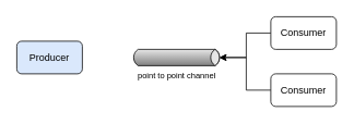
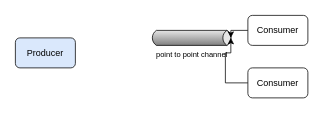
  <mxCell id="0" />
  <mxCell id="1" parent="0" />
  <mxCell id="2" value="Producer" style="rounded=1;whiteSpace=wrap;html=1;fillColor=#dae8fc;" parent="1" vertex="1"><mxGeometry x="20" y="50" width="80" height="40" as="geometry" /></mxCell>
- <mxCell id="3" value="&lt;font style=&quot;font-size: 10px&quot;&gt;point to point channel&lt;/font&gt;" style="strokeWidth=1;outlineConnect=0;dashed=0;align=center;html=1;fontSize=8;shape=mxgraph.eip.messageChannel;verticalLabelPosition=bottom;labelBackgroundColor=#ffffff;verticalAlign=top;" parent="1" vertex="1"><mxGeometry x="160" y="60" width="110" height="20" as="geometry" /></mxCell>
+ <mxCell id="3" value="&lt;font style=&quot;font-size: 10px&quot;&gt;point to point channel&lt;/font&gt;" style="strokeWidth=1;outlineConnect=0;dashed=0;align=center;html=1;fontSize=8;shape=mxgraph.eip.messageChannel;verticalLabelPosition=bottom;labelBackgroundColor=#ffffff;verticalAlign=top;" parent="1" vertex="1"><mxGeometry x="200" y="40" width="110" height="20" as="geometry" /></mxCell>
  <mxCell id="4" style="edgeStyle=orthogonalEdgeStyle;rounded=0;orthogonalLoop=1;jettySize=auto;html=1;exitX=0;exitY=0.5;exitDx=0;exitDy=0;entryX=1;entryY=0.5;entryDx=-2.7;entryDy=0;entryPerimeter=0;fontColor=#000000;" parent="1" source="5" target="3" edge="1"><mxGeometry relative="1" as="geometry" /></mxCell>
  <mxCell id="5" value="Consumer" style="rounded=1;whiteSpace=wrap;html=1;" parent="1" vertex="1"><mxGeometry x="330" y="20" width="80" height="40" as="geometry" /></mxCell>
  <mxCell id="6" value="" style="shape=image;html=1;verticalAlign=top;verticalLabelPosition=bottom;labelBackgroundColor=#ffffff;imageAspect=0;aspect=fixed;image=https://cdn1.iconfinder.com/data/icons/hawcons/32/699049-icon-6-mail-envelope-closed-128.png;fontColor=#000000;imageBackground=none;imageBorder=none;" parent="1" vertex="1"><mxGeometry x="300" y="80" width="30" height="30" as="geometry" /></mxCell>
  <mxCell id="7" style="edgeStyle=orthogonalEdgeStyle;rounded=0;orthogonalLoop=1;jettySize=auto;html=1;exitX=0;exitY=0.5;exitDx=0;exitDy=0;entryX=1;entryY=0.5;entryDx=-2.7;entryDy=0;entryPerimeter=0;fontColor=#000000;" parent="1" source="8" target="3" edge="1"><mxGeometry relative="1" as="geometry"><Array as="points"><mxPoint x="300" y="110" /><mxPoint x="300" y="70" /></Array></mxGeometry></mxCell>
  <mxCell id="8" value="Consumer" style="rounded=1;whiteSpace=wrap;html=1;" parent="1" vertex="1"><mxGeometry x="330" y="90" width="80" height="40" as="geometry" /></mxCell>
  <mxCell id="9" value="" style="shape=image;html=1;verticalAlign=top;verticalLabelPosition=bottom;labelBackgroundColor=#ffffff;imageAspect=0;aspect=fixed;image=https://cdn1.iconfinder.com/data/icons/hawcons/32/699049-icon-6-mail-envelope-closed-128.png;fontColor=#000000;imageBackground=none;imageBorder=none;" vertex="1" parent="1"><mxGeometry x="110" y="40" width="30" height="30" as="geometry" /></mxCell>
